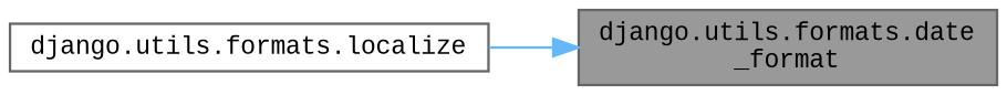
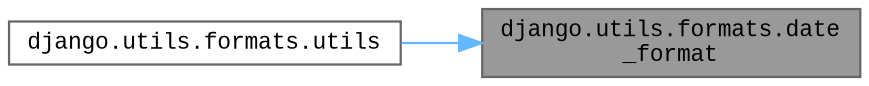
  digraph {
    rankdir=RL
    fontname="Liberation Mono"
    node [fontname="Liberation Mono" fontsize=10 shape=box style=filled]
    n1 [color=gray40 fillcolor=grey60 fontcolor=black height=0.2 label="django.utils.formats.date\l_format" width=0.4]
-   n2 [color=grey40 fillcolor=white height=0.2 label="django.utils.formats.localize" width=0.4]
+   n2 [color=grey40 fillcolor=white height=0.2 label="django.utils.formats.utils" width=0.4]
    n1 -> n2 [color=steelblue1 dir=back fontname="Liberation Mono" fontsize=10 labelfontname=Helvetica labelfontsize=10 style=solid]
  }
